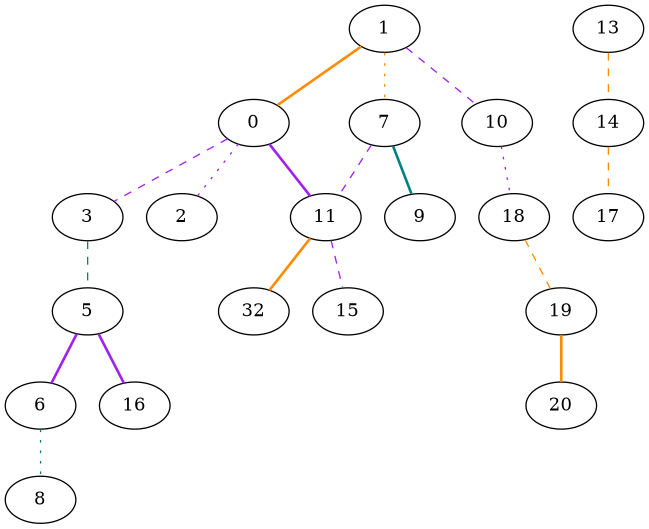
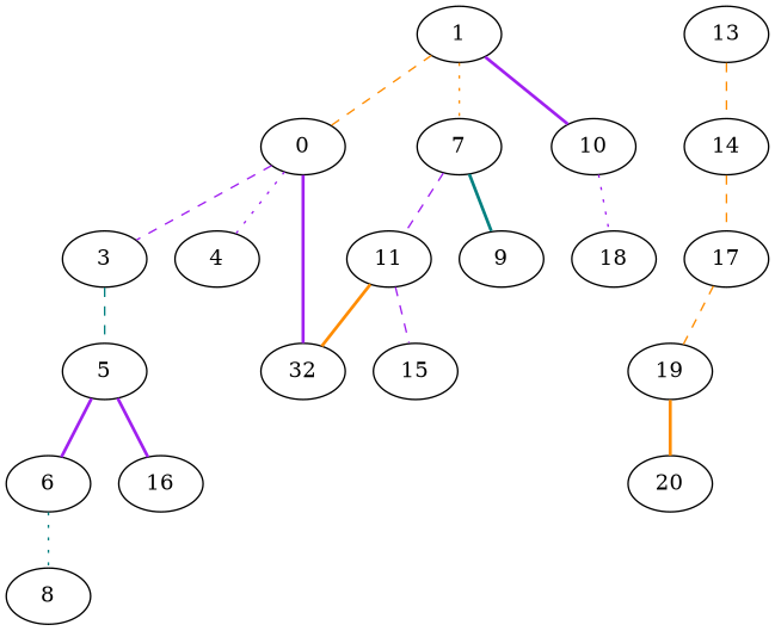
  graph {
    edge [color=purple style=dashed]
    n1 [label=0]
    1
    7
    10
    3
-   4 [label=2]
+   4
    11
    9
    18
    5
    n11 [label=32]
    15
    19
    6
    16
    8
    13
    14
    17
    20
    n1 -- 3
    n1 -- 4 [style=dotted]
-   n1 -- 11 [style=bold]
-   1 -- n1 [color=darkorange style=bold]
+   n1 -- n11 [style=bold]
+   1 -- n1 [color=darkorange]
    1 -- 7 [color=darkorange style=dotted]
-   1 -- 10
+   1 -- 10 [style=bold]
    7 -- 11
    7 -- 9 [color=teal style=bold]
    10 -- 18 [style=dotted]
    3 -- 5 [color=teal]
    11 -- n11 [color=darkorange style=bold]
    11 -- 15
-   18 -- 19 [color=darkorange]
+   17 -- 19 [color=darkorange]
    5 -- 6 [style=bold]
    5 -- 16 [style=bold]
    19 -- 20 [color=darkorange style=bold]
    6 -- 8 [color=teal style=dotted]
    13 -- 14 [color=darkorange]
    14 -- 17 [color=darkorange]
  }
